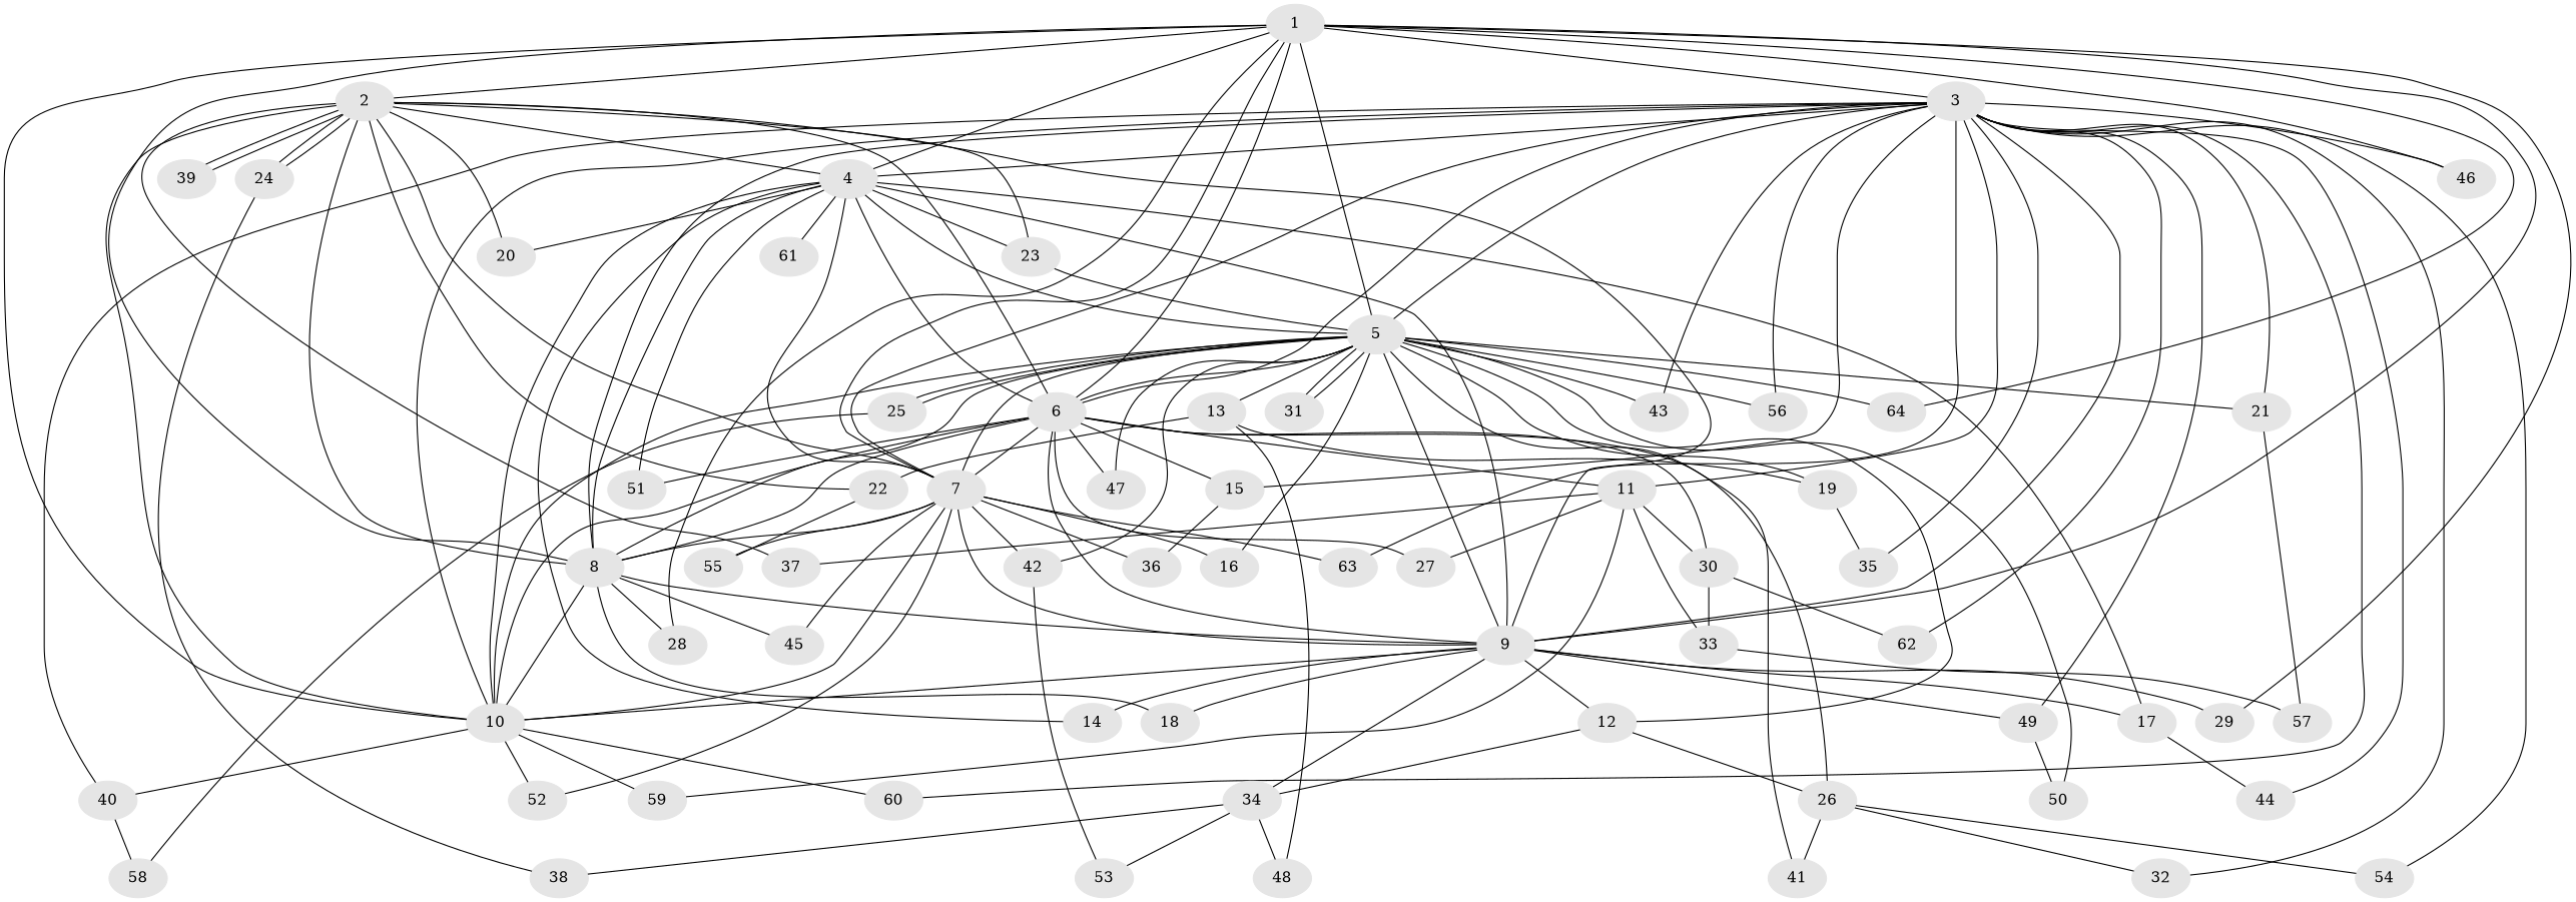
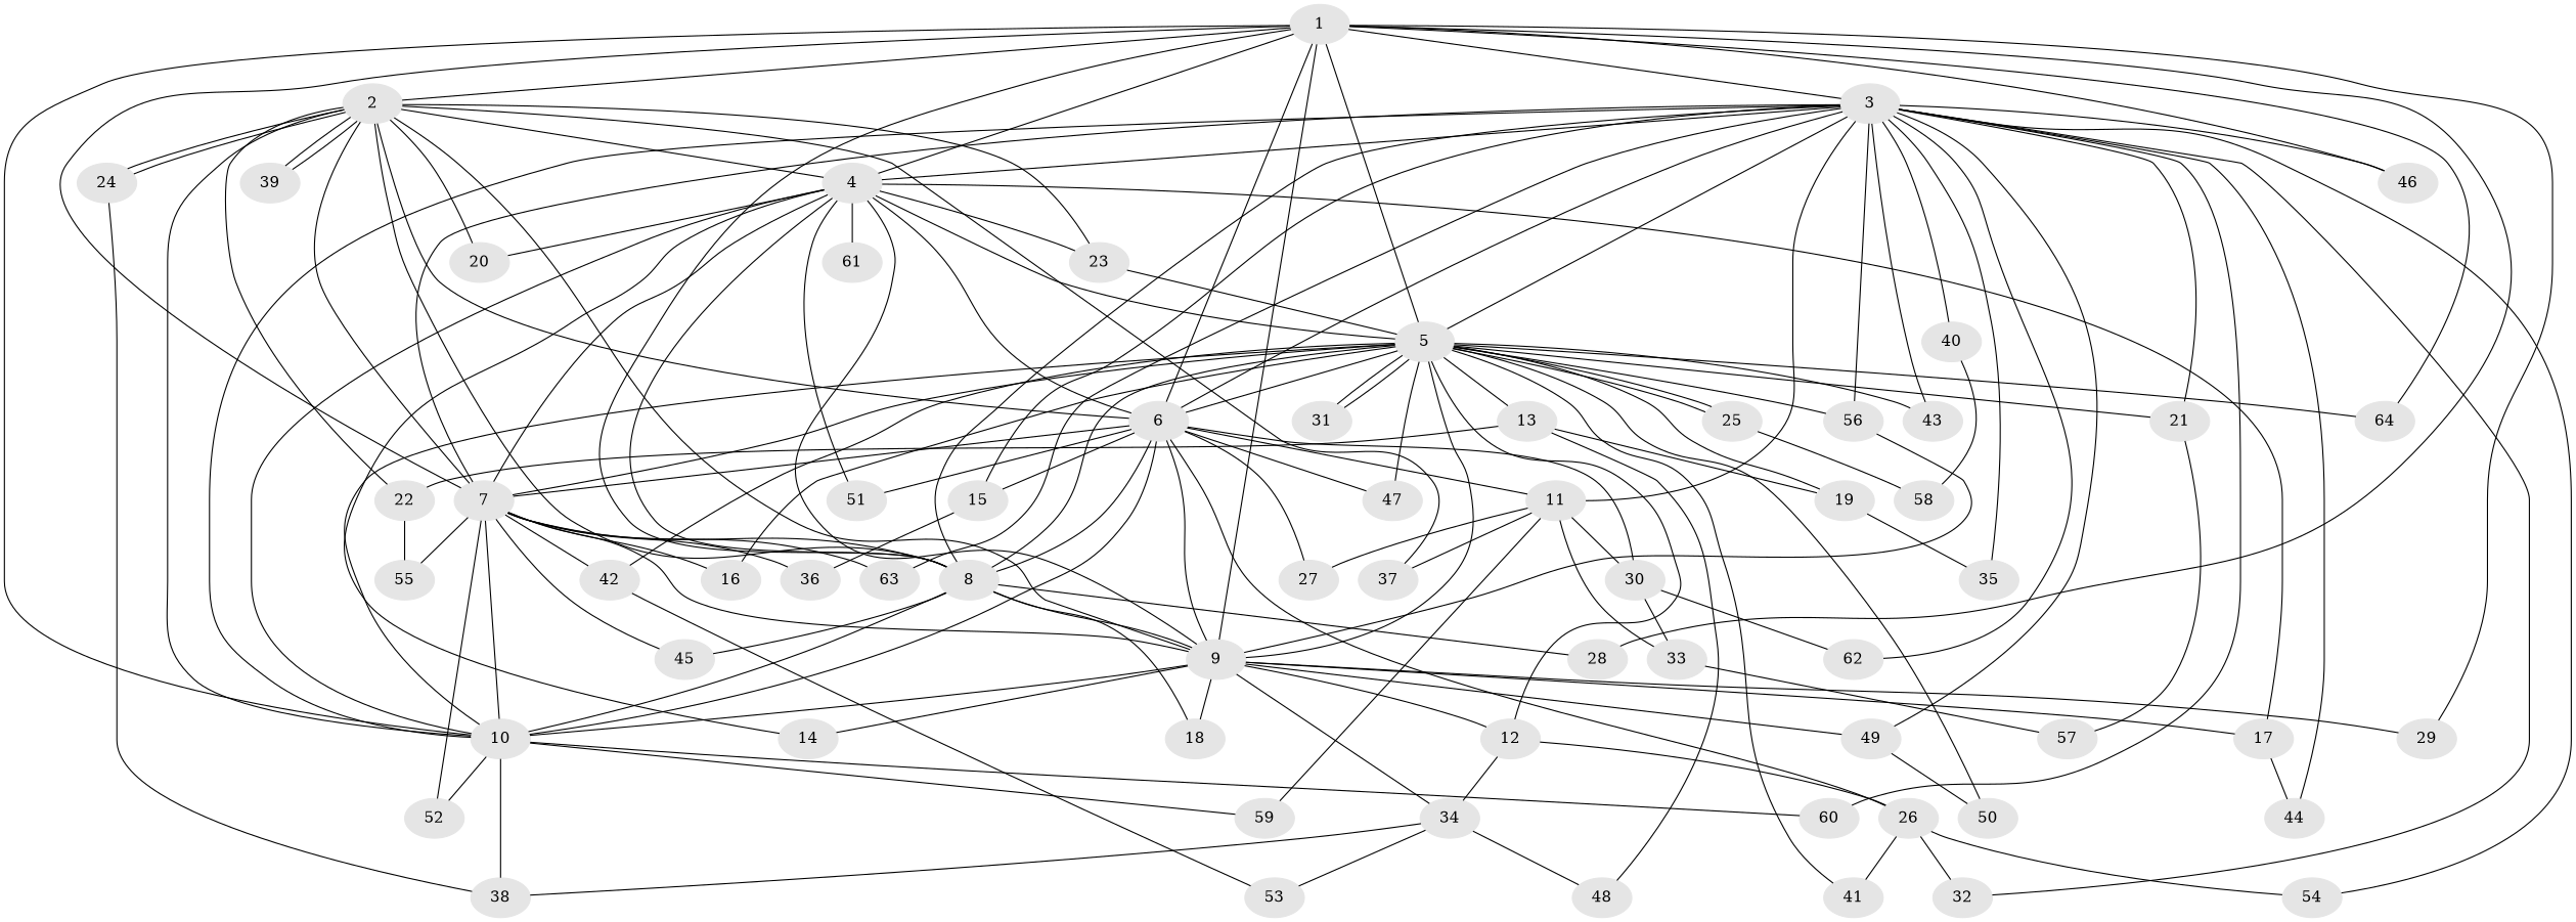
  graph {
    node [color=gray90 style=filled]
    1
    2
    3
    4
    5
    6
    7
    8
    9
    10
    28
    29
    46
    64
    20
    22
    23
    24
    37
    39
    11
    15
    21
    32
    35
    40
    43
    44
    49
    54
    56
    60
    62
    63
    14
    17
    51
    61
    13
    12
    16
    19
    25
    31
    41
    42
    47
    50
    26
    27
    30
    36
    45
    52
    55
    18
    34
    59
    48
    38
    33
    57
    58
    53
    1 -- 2
    1 -- 3
    1 -- 4
    1 -- 5
    1 -- 6
    1 -- 7
    1 -- 8
    1 -- 9
    1 -- 10
    1 -- 28
    1 -- 29
    1 -- 46
    1 -- 64
    2 -- 4
    2 -- 6
    2 -- 7
    2 -- 8
    2 -- 9
    2 -- 10
    2 -- 20
    2 -- 22
    2 -- 23
    2 -- 24
    2 -- 24
    2 -- 37
    2 -- 39
    2 -- 39
    3 -- 4
    3 -- 5
    3 -- 6
    3 -- 7
    3 -- 8
-   3 -- 9
+   56 -- 9
    3 -- 10
    3 -- 46
    3 -- 11
    3 -- 15
    3 -- 21
    3 -- 32
    3 -- 35
    3 -- 40
    3 -- 43
    3 -- 44
    3 -- 49
    3 -- 54
    3 -- 56
    3 -- 60
    3 -- 62
    3 -- 63
    4 -- 5
    4 -- 6
    4 -- 7
    4 -- 8
    4 -- 9
    4 -- 10
    4 -- 20
    4 -- 23
    4 -- 14
    4 -- 17
    4 -- 51
    4 -- 61
    5 -- 6
    5 -- 7
    5 -- 8
    5 -- 9
    5 -- 10
    5 -- 64
    5 -- 21
    5 -- 43
    5 -- 56
    5 -- 13
    5 -- 12
    5 -- 16
    5 -- 19
    5 -- 25
    5 -- 25
    5 -- 31
    5 -- 31
    5 -- 41
    5 -- 42
    5 -- 47
    5 -- 50
    6 -- 7
    6 -- 8
    6 -- 9
    6 -- 10
    6 -- 11
    6 -- 15
    6 -- 51
    6 -- 47
    6 -- 26
    6 -- 27
    6 -- 30
    7 -- 8
    7 -- 9
    7 -- 10
    7 -- 63
    7 -- 16
    7 -- 42
    7 -- 36
    7 -- 45
    7 -- 52
    7 -- 55
    8 -- 9
    8 -- 10
    8 -- 28
    8 -- 45
    8 -- 18
    9 -- 10
    9 -- 29
    9 -- 49
    9 -- 14
    9 -- 17
    9 -- 12
    9 -- 18
    9 -- 34
-   10 -- 40
+   10 -- 38
    10 -- 60
    10 -- 52
    10 -- 59
    22 -- 55
    23 -- 5
    24 -- 38
    11 -- 37
    11 -- 27
    11 -- 30
    11 -- 59
    11 -- 33
    15 -- 36
    21 -- 57
    40 -- 58
    49 -- 50
    17 -- 44
    13 -- 22
    13 -- 19
    13 -- 48
    12 -- 26
    12 -- 34
    19 -- 35
    25 -- 58
    42 -- 53
    26 -- 32
    26 -- 54
    26 -- 41
    30 -- 62
    30 -- 33
    34 -- 48
    34 -- 38
    34 -- 53
    33 -- 57
  }
